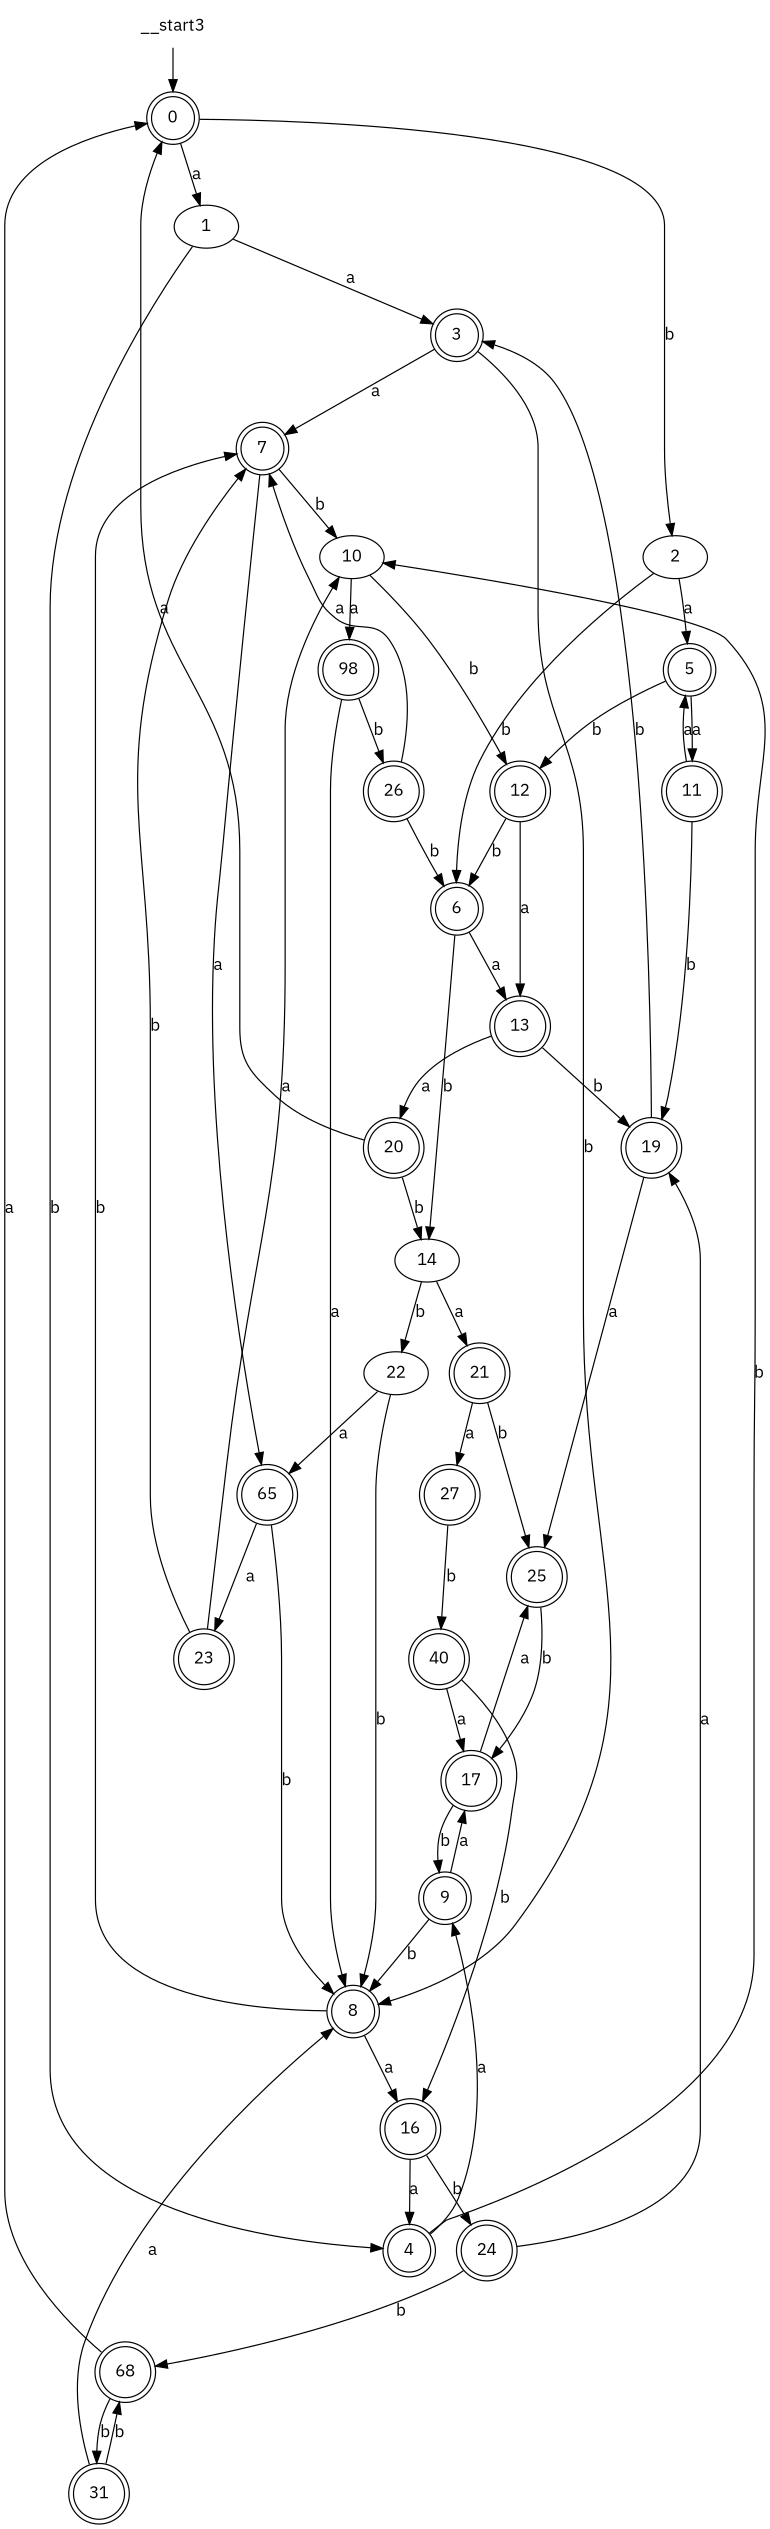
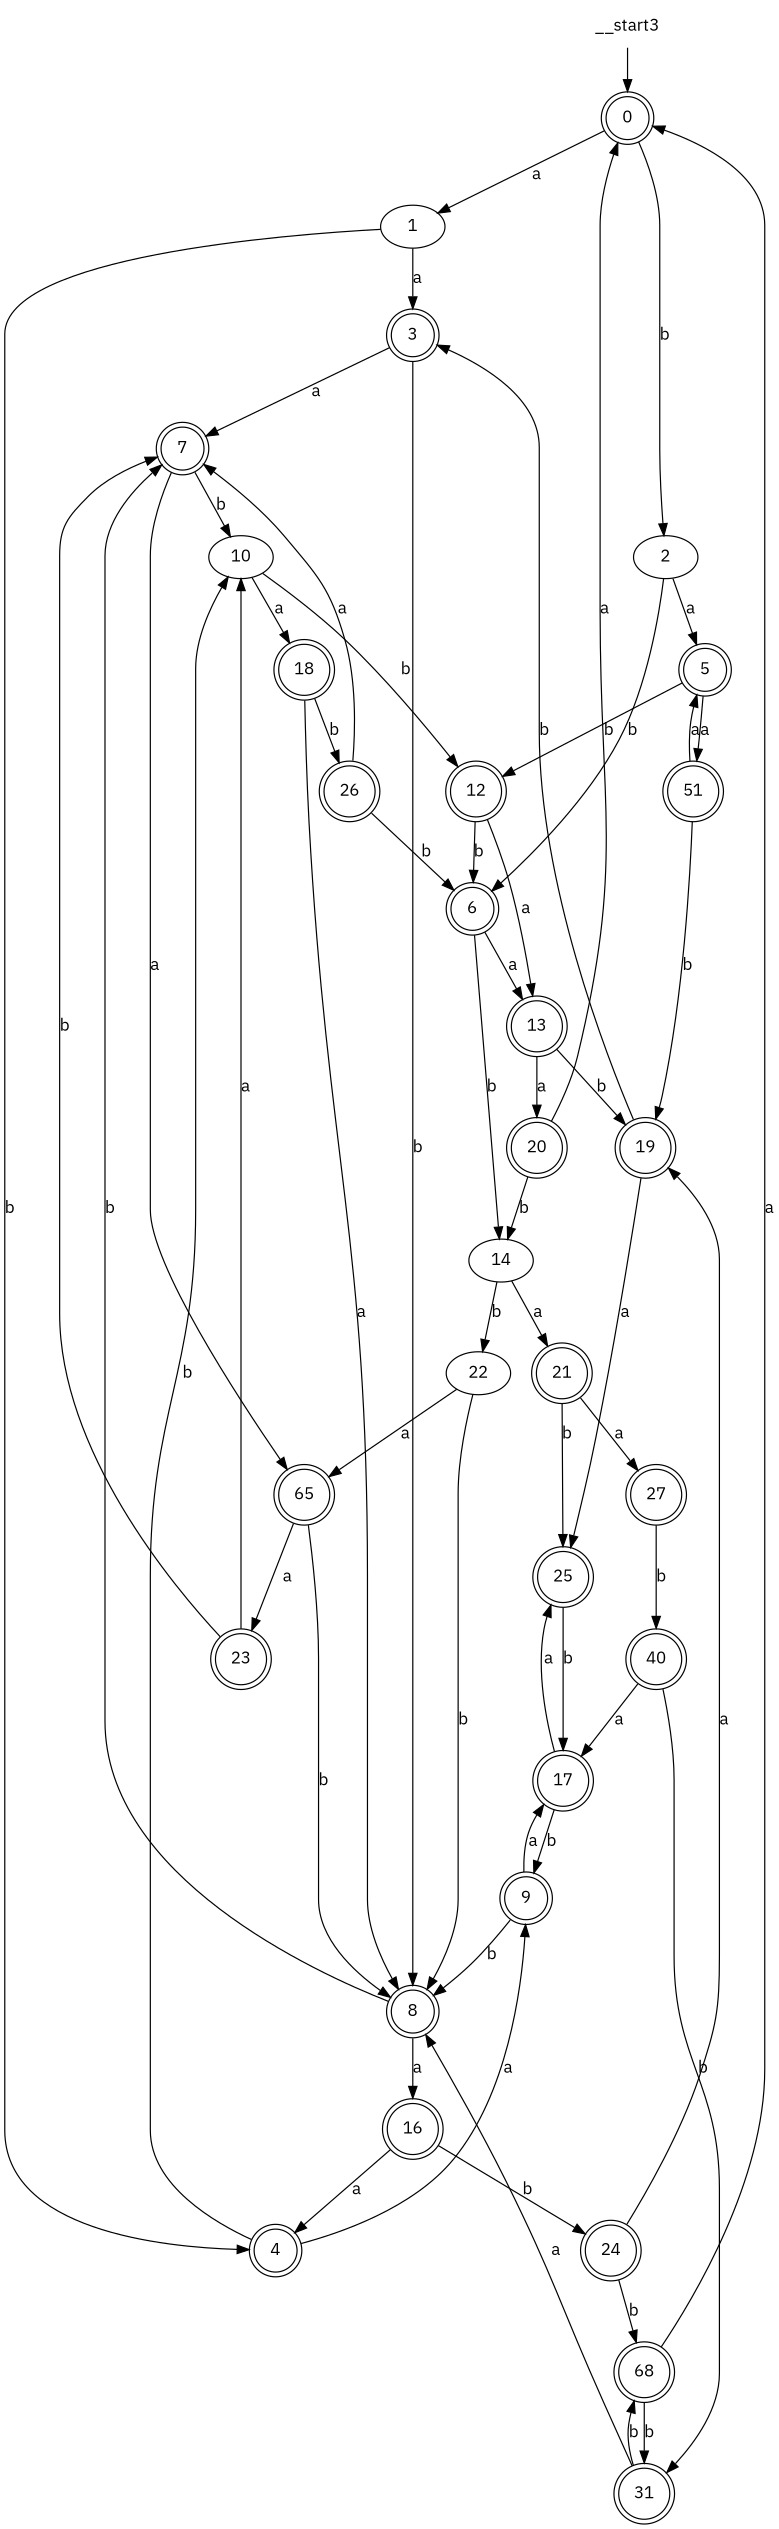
  digraph {
    fontname="IBM Plex Sans"
    node [fontname="IBM Plex Sans" shape=doublecircle]
    edge [fontname="IBM Plex Sans"]
    n1 [label=__start3 shape=none]
    0
    1 [shape=""]
    2 [shape=""]
    3
    4
    5
    6
    7
    8
    9
    10 [shape=""]
-   11
+   11 [label=51]
    12
    13
    14 [shape=""]
    n17 [label=65]
    16
    17
-   18 [label=98]
+   18
    19
    20
    21
    22 [shape=""]
    23
    24
    25
    26
    27
    n30 [label=68]
    n31 [label=40]
    31
    n1 -> 0
    0 -> 1 [label=a]
    0 -> 2 [label=b]
    1 -> 3 [label=a]
    1 -> 4 [label=b]
    2 -> 5 [label=a]
    2 -> 6 [label=b]
    3 -> 7 [label=a]
    3 -> 8 [label=b]
    4 -> 9 [label=a]
    4 -> 10 [label=b]
    5 -> 11 [label=a]
    5 -> 12 [label=b]
    6 -> 13 [label=a]
    6 -> 14 [label=b]
    7 -> 10 [label=b]
    7 -> n17 [label=a]
    8 -> 7 [label=b]
    8 -> 16 [label=a]
    9 -> 8 [label=b]
    9 -> 17 [label=a]
    10 -> 12 [label=b]
    10 -> 18 [label=a]
    11 -> 5 [label=a]
    11 -> 19 [label=b]
    12 -> 6 [label=b]
    12 -> 13 [label=a]
    13 -> 19 [label=b]
    13 -> 20 [label=a]
    14 -> 21 [label=a]
    14 -> 22 [label=b]
    n17 -> 8 [label=b]
    n17 -> 23 [label=a]
    16 -> 4 [label=a]
    16 -> 24 [label=b]
    17 -> 9 [label=b]
    17 -> 25 [label=a]
    18 -> 8 [label=a]
    18 -> 26 [label=b]
    19 -> 3 [label=b]
    19 -> 25 [label=a]
    20 -> 0 [label=a]
    20 -> 14 [label=b]
    21 -> 25 [label=b]
    21 -> 27 [label=a]
    22 -> 8 [label=b]
    22 -> n17 [label=a]
    23 -> 7 [label=b]
    23 -> 10 [label=a]
    24 -> 19 [label=a]
    24 -> n30 [label=b]
    25 -> 17 [label=b]
    26 -> 6 [label=b]
    26 -> 7 [label=a]
    27 -> n31 [label=b]
    n30 -> 0 [label=a]
    n30 -> 31 [label=b]
    n31 -> 17 [label=a]
-   n31 -> 16 [label=b]
+   n31 -> 31 [label=b]
    31 -> 8 [label=a]
    31 -> n30 [label=b]
  }
